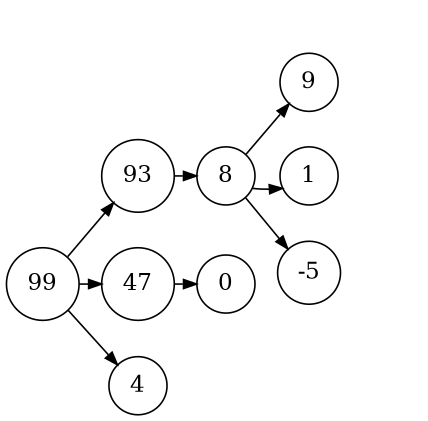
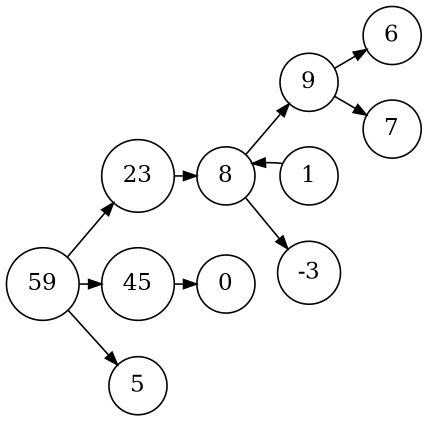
  digraph {
    nodesep=0.3
    rankdir=LR
    ranksep=0.2
    node [shape=circle]
    edge [arrowsize=0.8]
-   n1 [label=99]
-   n2 [label=93]
-   n3 [label=47]
-   n4 [label=4]
+   n1 [label=59]
+   n2 [label=23]
+   n3 [label=45]
+   n4 [label=5]
    n5 [label=8]
    n6 [label=0]
    n7 [label=9]
+   n8 [label=6]
+   n9 [label=7]
    n10 [label=1]
-   n11 [label=-5]
+   n11 [label=-3]
    n1 -> n2 [side=left]
    n1 -> n3
    n1 -> n4
    n2 -> n5
    n3 -> n6 [side=left]
    n5 -> n7 [side=left]
-   n5 -> n10 [side=left]
+   n10 -> n5 [side=left]
    n5 -> n11
+   n7 -> n8 [side=left]
+   n7 -> n9
  }
